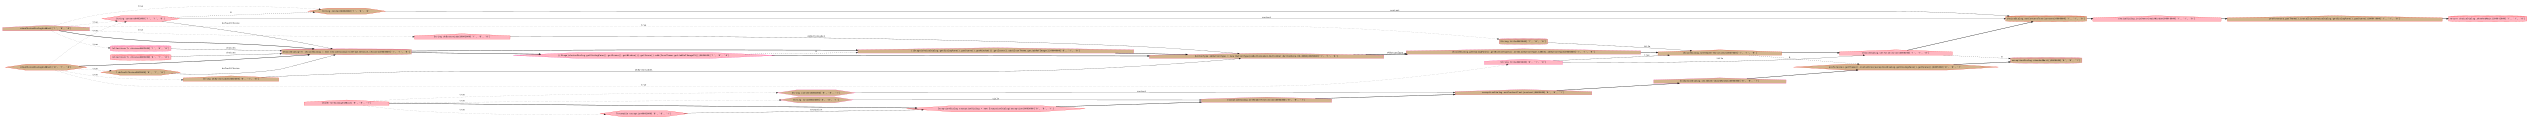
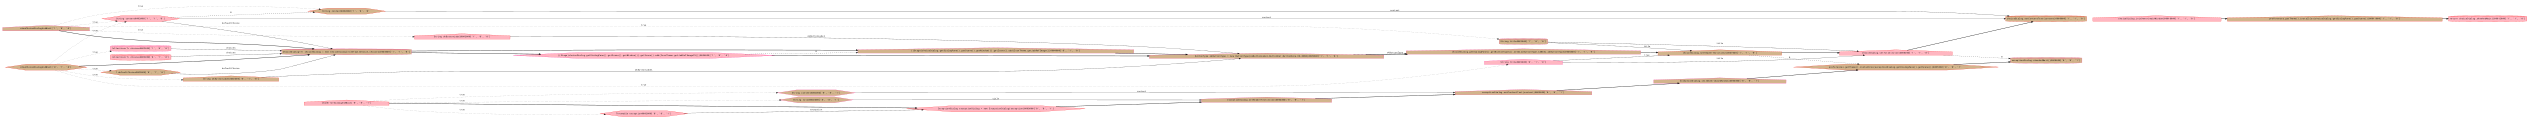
  digraph {
    fontname="Roboto Mono"
    rankdir=LR
    node [color=red fillcolor=tan fontname="Roboto Mono" shape=house style=filled]
    edge [fontname="Roboto Mono" style=bold]
    n1 [color=deeppink label="showChoiceDialogAndWait['1', '0', '0']"]
    n2 [color=deeppink label="ChoiceDialog<T> choiceDialog = new ChoiceDialog<>(defaultChoice,choices)@@@3@@@['1', '1', '0']" shape=cylinder]
    n3 [color=deeppink label="String title@@@2@@@['1', '0', '0']" shape=cylinder]
    n4 [color=deeppink fillcolor=lightpink label="Collection<T> choices@@@2@@@['1', '0', '0']" shape=cylinder]
    n5 [fillcolor=lightpink label="String okButtonLabel@@@2@@@['1', '0', '0']"]
    n6 [fillcolor=lightpink label="String content@@@2@@@['1', '1', '0']" shape=hexagon]
    n7 [label="String content@@@2@@@['1', '0', '0']" shape=hexagon]
    n8 [color=deeppink label="((Stage)choiceDialog.getDialogPane().getScene().getWindow()).getIcons().add(IconTheme.getJabRefImage())@@@4@@@['0', '1', '0']"]
    n9 [color=deeppink fillcolor=lightpink label="((Stage)choiceDialog.getDialogPane().getScene().getWindow()).getIcons().add(IconTheme.getJabRefImageFX())@@@4@@@['1', '0', '0']" shape=hexagon]
    n10 [label="choiceDialog.setHeaderText(title)@@@7@@@['1', '1', '0']"]
    n11 [fillcolor=lightpink label="choiceDialog.setTitle(title)@@@8@@@['1', '1', '0']"]
    n12 [color=deeppink label="ButtonType okButtonType = new ButtonType(okButtonLabel,ButtonBar.ButtonData.OK_DONE)@@@5@@@['1', '1', '0']"]
    n13 [label="choiceDialog.setContentText(content)@@@9@@@['1', '1', '0']" shape=cylinder]
    n14 [color=deeppink label="String content@@@2@@@['0', '0', '1']" shape=hexagon]
    n15 [color=deeppink label="exceptionDialog.setContentText(content)@@@5@@@['0', '0', '1']"]
    n16 [color=deeppink label="exceptionDialog.initOwner(mainWindow)@@@6@@@['0', '0', '1']"]
    n17 [fillcolor=lightpink label="choiceDialog.initOwner(mainWindow)@@@10@@@['1', '1', '0']"]
    n18 [label="preferences.getTheme().installCss(choiceDialog.getDialogPane().getScene())@@@11@@@['1', '1', '0']"]
    n19 [fillcolor=lightpink label="return choiceDialog.showAndWait()@@@12@@@['1', '1', '0']" shape=cylinder]
    n20 [color=deeppink label="choiceDialog.getDialogPane().getButtonTypes().setAll(ButtonType.CANCEL,okButtonType)@@@6@@@['1', '1', '0']"]
    n21 [label="preferences.getTheme().installCss(exceptionDialog.getDialogPane().getScene())@@@7@@@['0', '0', '1']" shape=hexagon]
    n22 [color=deeppink label="exceptionDialog.showAndWait()@@@8@@@['0', '0', '1']" shape=cylinder]
    n23 [fillcolor=lightpink label="Collection<T> choices@@@2@@@['0', '1', '0']" shape=cylinder]
    n24 [color=deeppink label="exceptionDialog.setHeaderText(title)@@@4@@@['0', '0', '1']"]
    n25 [color=deeppink fillcolor=lightpink label="String title@@@2@@@['0', '1', '0']"]
    n26 [fillcolor=lightpink label="ExceptionDialog exceptionDialog = new ExceptionDialog(exception)@@@3@@@['0', '0', '1']" shape=hexagon]
    n27 [label="T defaultChoice@@@2@@@['0', '1', '0']" shape=hexagon]
    n28 [label="showChoiceDialogAndWait['0', '1', '0']" shape=hexagon]
    n29 [label="String okButtonLabel@@@2@@@['0', '1', '0']"]
    n30 [color=deeppink label="String title@@@2@@@['0', '0', '1']" shape=hexagon]
    n31 [fillcolor=lightpink label="showErrorDialogAndWait['0', '0', '1']"]
    n32 [fillcolor=lightpink label="Throwable exception@@@2@@@['0', '0', '1']" shape=hexagon]
    n1 -> n2
    n1 -> n3 [label=true style=dotted]
-   n1 -> n4 [label=true style=dotted]
+   n28 -> n4 [label=true style=dotted]
    n1 -> n5 [label=true style=dotted]
    n1 -> n6 [label=true style=dotted]
    n1 -> n7 [label=true style=dotted]
    n2 -> n8
    n2 -> n9
    n3 -> n10 [label=title style=solid]
+   n3 -> n11 [label=title style=solid]
    n4 -> n2 [label=choices style=solid]
    n5 -> n12 [label=okButtonLabel style=solid]
    n6 -> n2 [label=defaultChoice style=solid]
    n6 -> n7 [label=0 style=dashed]
    n6 -> n13 [label=content style=solid]
    n7 -> n13 [label=content style=solid]
    n8 -> n12
    n9 -> n8 [label=0 style=dashed]
    n9 -> n12
    n10 -> n11
    n10 -> n21 [label=0 style=dashed]
    n11 -> n13
    n11 -> n22 [label=0 style=dashed]
    n12 -> n20
    n12 -> n20 [label=okButtonType style=solid]
-   n13 -> n17
    n14 -> n15 [label=content style=solid]
    n15 -> n16
    n16 -> n21
    n17 -> n18
    n18 -> n19
    n20 -> n10
    n21 -> n22
    n23 -> n2 [label=choices style=solid]
    n24 -> n15
    n25 -> n10 [label=true style=solid]
    n25 -> n11 [label=title style=solid]
    n26 -> n24
    n27 -> n2 [label=defaultChoice style=solid]
    n28 -> n2
    n28 -> n6 [label=true style=dotted]
    n28 -> n25 [label=true style=dotted]
    n28 -> n27 [label=true style=dotted]
    n28 -> n29 [label=true style=dotted]
    n29 -> n12 [label=okButtonLabel style=solid]
    n30 -> n24 [label=title style=solid]
    n31 -> n14 [label=true style=dotted]
    n31 -> n26
    n31 -> n30 [label=true style=dotted]
    n31 -> n32 [label=true style=dotted]
    n32 -> n26 [label=exception style=solid]
  }
